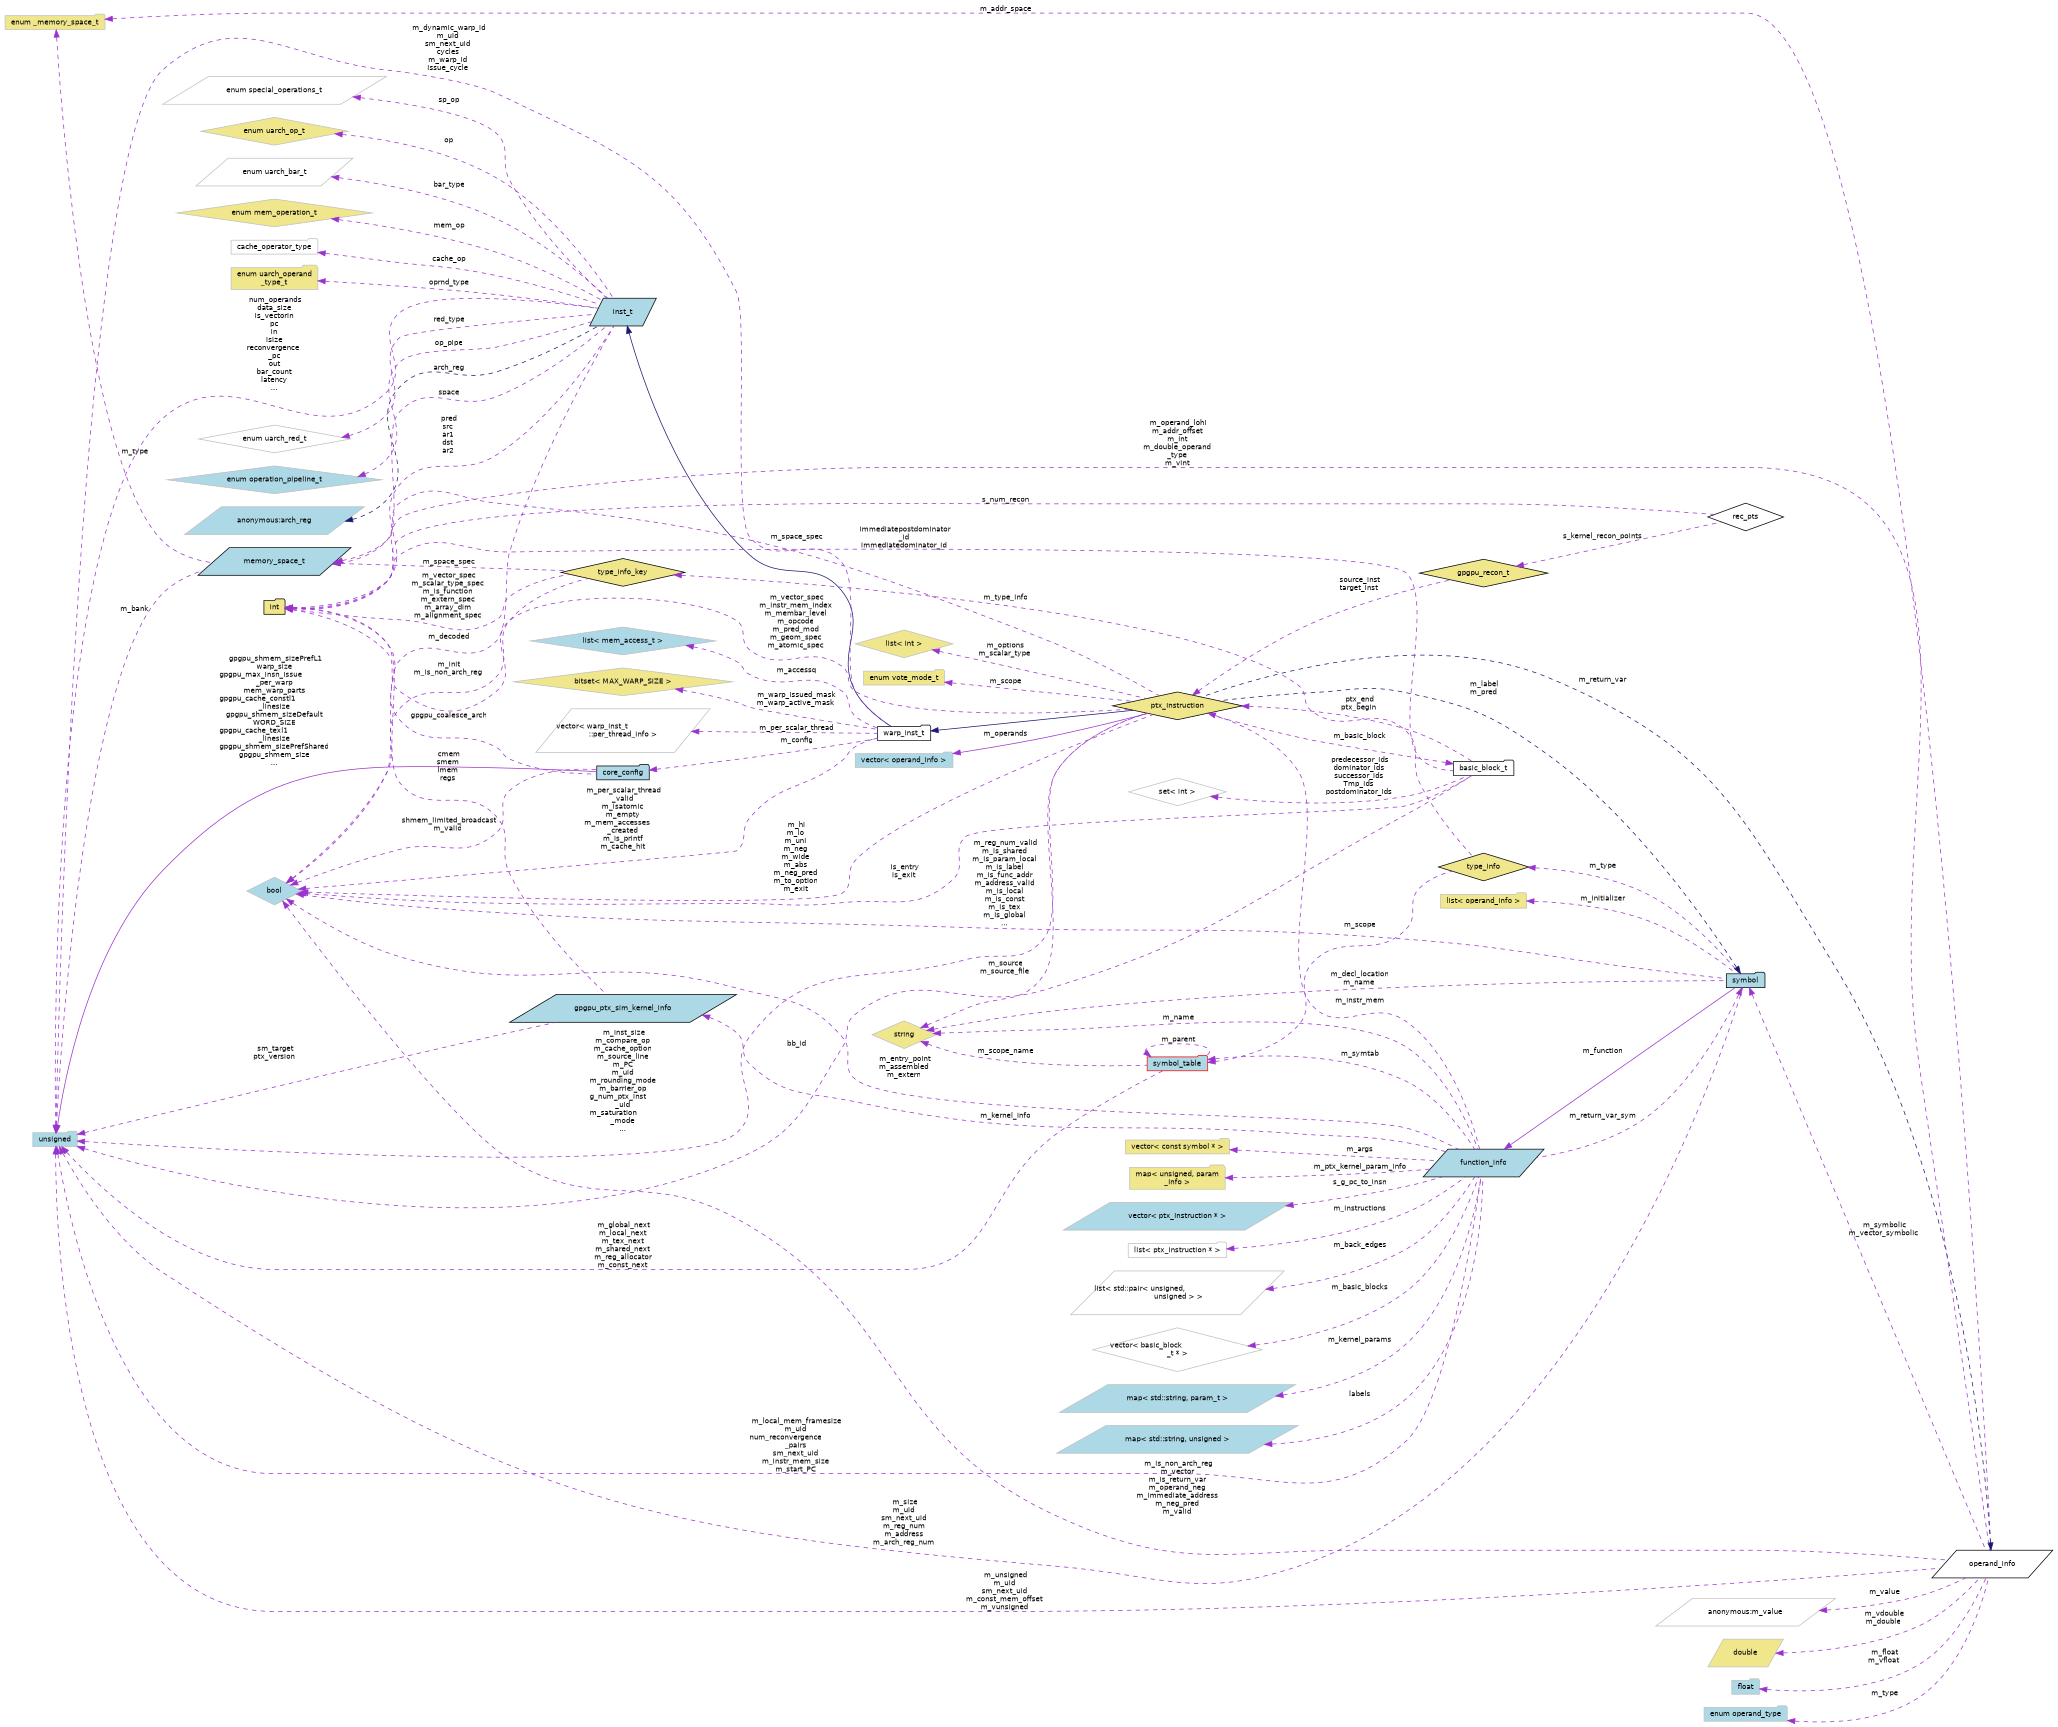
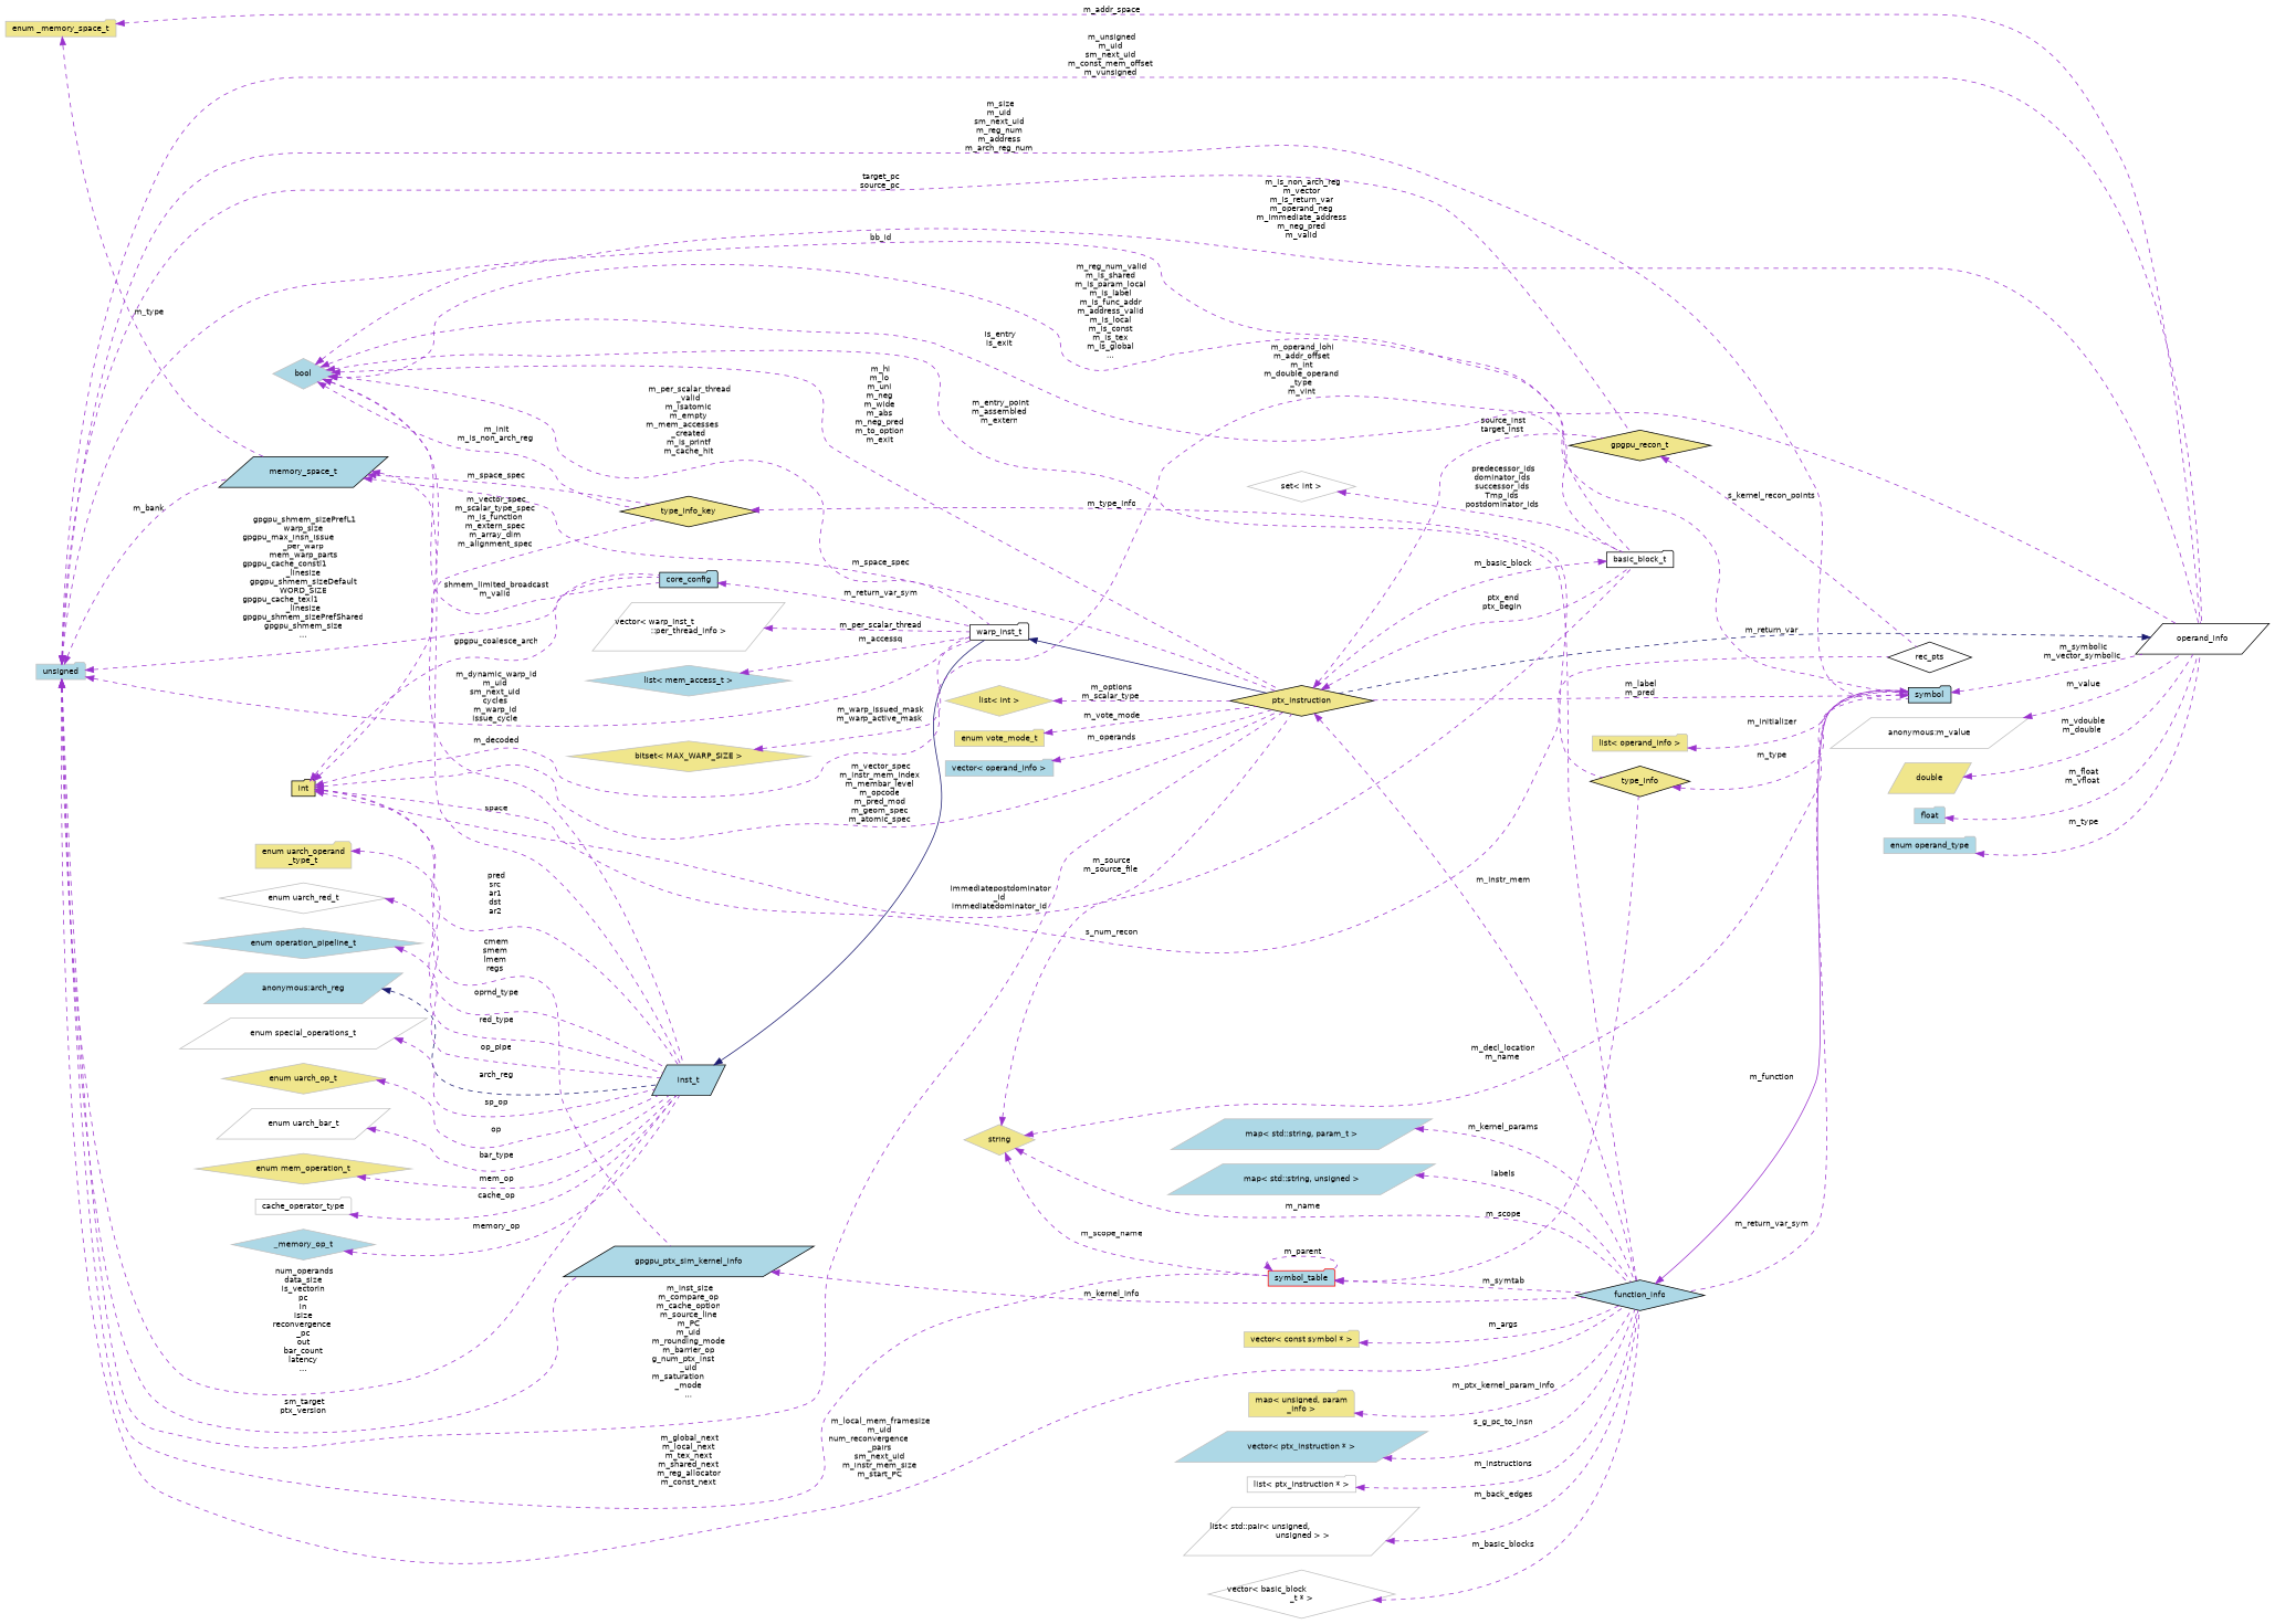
  digraph {
    fontname="DejaVu Sans"
    rankdir=LR
    node [color=grey75 fillcolor=lightblue fontname="DejaVu Sans" fontsize=10 shape=diamond style=filled]
    edge [color=darkorchid3 dir=back fontname="DejaVu Sans" fontsize=10 labelfontname=FreeSans labelfontsize=10 style=dashed]
    n1 [color=black fillcolor=white fontcolor=black height=0.2 label=rec_pts width=0.4]
    n2 [color=black fillcolor=khaki height=0.2 label=gpgpu_recon_t width=0.4]
    n3 [color=black fillcolor=khaki height=0.2 label=ptx_instruction width=0.4]
    n4 [color=black fillcolor=white height=0.2 label=basic_block_t shape=folder width=0.4]
-   n5 [color=black height=0.2 label=function_info shape=parallelogram width=0.4]
+   n5 [color=black height=0.2 label=function_info width=0.4]
    n6 [color=black height=0.2 label=symbol shape=folder width=0.4]
    n7 [color=black fillcolor=white height=0.2 label=warp_inst_t shape=folder width=0.4]
    n8 [color=black height=0.2 label=inst_t shape=parallelogram width=0.4]
    n9 [height=0.2 label="anonymous:arch_reg" shape=parallelogram width=0.4]
    n10 [fillcolor=white height=0.2 label="enum special_operations_t" shape=parallelogram width=0.4]
    n11 [fillcolor=khaki height=0.2 label="enum uarch_op_t" width=0.4]
    n12 [fillcolor=white height=0.2 label="enum uarch_bar_t" shape=parallelogram width=0.4]
    n13 [fillcolor=khaki height=0.2 label="enum mem_operation_t" width=0.4]
    n14 [fillcolor=white height=0.2 label=cache_operator_type shape=folder width=0.4]
    n15 [color=black height=0.2 label=memory_space_t shape=parallelogram width=0.4]
    n16 [color=black fillcolor=khaki height=0.2 label=type_info_key width=0.4]
    n17 [color=black fillcolor=khaki height=0.2 label=type_info width=0.4]
    n18 [fillcolor=khaki height=0.2 label="enum _memory_space_t" shape=folder width=0.4]
    n19 [color=black fillcolor=white height=0.2 label=operand_info shape=parallelogram width=0.4]
    n20 [height=0.2 label=unsigned shape=folder width=0.4]
    n21 [color=black height=0.2 label=core_config shape=folder width=0.4]
    n22 [color=red height=0.2 label=symbol_table shape=folder width=0.4]
    n23 [color=black height=0.2 label=gpgpu_ptx_sim_kernel_info shape=parallelogram width=0.4]
    n24 [color=black fillcolor=khaki height=0.2 label=int shape=folder width=0.4]
+   n25 [height=0.2 label=_memory_op_t width=0.4]
    n26 [height=0.2 label=bool width=0.4]
    n27 [fillcolor=khaki height=0.2 label="enum uarch_operand\l_type_t" shape=folder width=0.4]
    n28 [fillcolor=white height=0.2 label="enum uarch_red_t" width=0.4]
    n29 [height=0.2 label="enum operation_pipeline_t" width=0.4]
    n30 [fillcolor=khaki height=0.2 label="bitset\< MAX_WARP_SIZE \>" width=0.4]
    n31 [fillcolor=white height=0.2 label="vector\< warp_inst_t\l::per_thread_info \>" shape=parallelogram width=0.4]
    n32 [height=0.2 label="list\< mem_access_t \>" width=0.4]
    n33 [fillcolor=white height=0.2 label="set\< int \>" width=0.4]
    n34 [fillcolor=khaki height=0.2 label="list\< int \>" width=0.4]
    n35 [fillcolor=khaki height=0.2 label="enum vote_mode_t" shape=folder width=0.4]
    n36 [fillcolor=white height=0.2 label="anonymous:m_value" shape=parallelogram width=0.4]
    n37 [fillcolor=khaki height=0.2 label=double shape=parallelogram width=0.4]
    n38 [height=0.2 label=float shape=folder width=0.4]
    n39 [fillcolor=khaki height=0.2 label=string width=0.4]
    n40 [height=0.2 label="map\< std::string, param_t \>" shape=parallelogram width=0.4]
    n41 [height=0.2 label="map\< std::string, unsigned \>" shape=parallelogram width=0.4]
    n42 [fillcolor=khaki height=0.2 label="vector\< const symbol * \>" shape=folder width=0.4]
    n43 [fillcolor=khaki height=0.2 label="map\< unsigned, param\l_info \>" shape=folder width=0.4]
    n44 [height=0.2 label="vector\< ptx_instruction * \>" shape=parallelogram width=0.4]
    n45 [fillcolor=white height=0.2 label="list\< ptx_instruction * \>" shape=folder width=0.4]
    n46 [fillcolor=white height=0.2 label="list\< std::pair\< unsigned,\l unsigned \> \>" shape=parallelogram width=0.4]
    n47 [fillcolor=white height=0.2 label="vector\< basic_block\l_t * \>" width=0.4]
    n48 [fillcolor=khaki height=0.2 label="list\< operand_info \>" shape=folder width=0.4]
    n49 [height=0.2 label="enum operand_type" shape=folder width=0.4]
    n50 [height=0.2 label="vector\< operand_info \>" shape=folder width=0.4]
    n2 -> n1 [label=" s_kernel_recon_points"]
    n3 -> n2 [label=" source_inst\ntarget_inst"]
    n3 -> n4 [label=" ptx_end\nptx_begin"]
    n3 -> n5 [label=" m_instr_mem"]
    n4 -> n3 [label=" m_basic_block"]
    n5 -> n6 [label=" m_function" style=solid]
-   n6 -> n3 [color=midnightblue label=" m_label\nm_pred"]
+   n6 -> n3 [label=" m_label\nm_pred"]
    n6 -> n5 [label=" m_return_var_sym"]
    n6 -> n19 [label=" m_symbolic\nm_vector_symbolic"]
    n7 -> n3 [color=midnightblue style=solid]
    n8 -> n7 [color=midnightblue style=solid]
    n9 -> n8 [color=midnightblue label=" arch_reg"]
    n10 -> n8 [label=" sp_op"]
    n11 -> n8 [label=" op"]
    n12 -> n8 [label=" bar_type"]
    n13 -> n8 [label=" mem_op"]
    n14 -> n8 [label=" cache_op"]
    n15 -> n3 [label=" m_space_spec"]
    n15 -> n8 [label=" space"]
    n15 -> n16 [label=" m_space_spec"]
    n16 -> n17 [label=" m_type_info"]
    n17 -> n6 [label=" m_type"]
    n18 -> n15 [label=" m_type"]
    n18 -> n19 [label=" m_addr_space"]
    n19 -> n3 [color=midnightblue label=" m_return_var"]
+   n20 -> n2 [label=" target_pc\nsource_pc"]
    n20 -> n3 [label=" m_inst_size\nm_compare_op\nm_cache_option\nm_source_line\nm_PC\nm_uid\nm_rounding_mode\nm_barrier_op\ng_num_ptx_inst\l_uid\nm_saturation\l_mode\n..."]
    n20 -> n4 [label=" bb_id"]
    n20 -> n5 [label=" m_local_mem_framesize\nm_uid\nnum_reconvergence\l_pairs\nsm_next_uid\nm_instr_mem_size\nm_start_PC"]
    n20 -> n6 [label=" m_size\nm_uid\nsm_next_uid\nm_reg_num\nm_address\nm_arch_reg_num"]
    n20 -> n7 [label=" m_dynamic_warp_id\nm_uid\nsm_next_uid\ncycles\nm_warp_id\nissue_cycle"]
    n20 -> n8 [label=" num_operands\ndata_size\nis_vectorin\npc\nin\nisize\nreconvergence\l_pc\nout\nbar_count\nlatency\n..."]
    n20 -> n15 [label=" m_bank"]
    n20 -> n19 [label=" m_unsigned\nm_uid\nsm_next_uid\nm_const_mem_offset\nm_vunsigned"]
-   n20 -> n21 [label=" gpgpu_shmem_sizePrefL1\nwarp_size\ngpgpu_max_insn_issue\l_per_warp\nmem_warp_parts\ngpgpu_cache_constl1\l_linesize\ngpgpu_shmem_sizeDefault\nWORD_SIZE\ngpgpu_cache_texl1\l_linesize\ngpgpu_shmem_sizePrefShared\ngpgpu_shmem_size\n..." style=solid]
+   n20 -> n21 [label=" gpgpu_shmem_sizePrefL1\nwarp_size\ngpgpu_max_insn_issue\l_per_warp\nmem_warp_parts\ngpgpu_cache_constl1\l_linesize\ngpgpu_shmem_sizeDefault\nWORD_SIZE\ngpgpu_cache_texl1\l_linesize\ngpgpu_shmem_sizePrefShared\ngpgpu_shmem_size\n..."]
    n20 -> n22 [label=" m_global_next\nm_local_next\nm_tex_next\nm_shared_next\nm_reg_allocator\nm_const_next"]
    n20 -> n23 [label=" sm_target\nptx_version"]
-   n21 -> n7 [label=" m_config"]
+   n21 -> n7 [label=" m_return_var_sym"]
    n22 -> n5 [label=" m_symtab"]
    n22 -> n17 [label=" m_scope"]
    n22 -> n22 [label=" m_parent"]
    n23 -> n5 [label=" m_kernel_info"]
    n24 -> n1 [label=" s_num_recon"]
    n24 -> n3 [label=" m_vector_spec\nm_instr_mem_index\nm_membar_level\nm_opcode\nm_pred_mod\nm_geom_spec\nm_atomic_spec"]
    n24 -> n4 [label=" immediatepostdominator\l_id\nimmediatedominator_id"]
    n24 -> n8 [label=" pred\nsrc\nar1\ndst\nar2"]
    n24 -> n16 [label=" m_vector_spec\nm_scalar_type_spec\nm_is_function\nm_extern_spec\nm_array_dim\nm_alignment_spec"]
    n24 -> n19 [label=" m_operand_lohi\nm_addr_offset\nm_int\nm_double_operand\l_type\nm_vint"]
    n24 -> n21 [label=" gpgpu_coalesce_arch"]
    n24 -> n23 [label=" cmem\nsmem\nlmem\nregs"]
+   n25 -> n8 [label=" memory_op"]
    n26 -> n3 [label=" m_hi\nm_lo\nm_uni\nm_neg\nm_wide\nm_abs\nm_neg_pred\nm_to_option\nm_exit"]
    n26 -> n4 [label=" is_entry\nis_exit"]
    n26 -> n5 [label=" m_entry_point\nm_assembled\nm_extern"]
    n26 -> n6 [label=" m_reg_num_valid\nm_is_shared\nm_is_param_local\nm_is_label\nm_is_func_addr\nm_address_valid\nm_is_local\nm_is_const\nm_is_tex\nm_is_global\n..."]
    n26 -> n7 [label=" m_per_scalar_thread\l_valid\nm_isatomic\nm_empty\nm_mem_accesses\l_created\nm_is_printf\nm_cache_hit"]
    n26 -> n8 [label=" m_decoded"]
    n26 -> n16 [label=" m_init\nm_is_non_arch_reg"]
    n26 -> n19 [label=" m_is_non_arch_reg\nm_vector\nm_is_return_var\nm_operand_neg\nm_immediate_address\nm_neg_pred\nm_valid"]
    n26 -> n21 [label=" shmem_limited_broadcast\nm_valid"]
    n27 -> n8 [label=" oprnd_type"]
    n28 -> n8 [label=" red_type"]
    n29 -> n8 [label=" op_pipe"]
    n30 -> n7 [label=" m_warp_issued_mask\nm_warp_active_mask"]
    n31 -> n7 [label=" m_per_scalar_thread"]
    n32 -> n7 [label=" m_accessq"]
    n33 -> n4 [label=" predecessor_ids\ndominator_ids\nsuccessor_ids\nTmp_ids\npostdominator_ids"]
    n34 -> n3 [label=" m_options\nm_scalar_type"]
-   n35 -> n3 [label=" m_scope"]
+   n35 -> n3 [label=" m_vote_mode"]
    n36 -> n19 [label=" m_value"]
    n37 -> n19 [label=" m_vdouble\nm_double"]
    n38 -> n19 [label=" m_float\nm_vfloat"]
    n39 -> n3 [label=" m_source\nm_source_file"]
    n39 -> n5 [label=" m_name"]
    n39 -> n6 [label=" m_decl_location\nm_name"]
    n39 -> n22 [label=" m_scope_name"]
    n40 -> n5 [label=" m_kernel_params"]
    n41 -> n5 [label=" labels"]
    n42 -> n5 [label=" m_args"]
    n43 -> n5 [label=" m_ptx_kernel_param_info"]
    n44 -> n5 [label=" s_g_pc_to_insn"]
    n45 -> n5 [label=" m_instructions"]
    n46 -> n5 [label=" m_back_edges"]
    n47 -> n5 [label=" m_basic_blocks"]
    n48 -> n6 [label=" m_initializer"]
    n49 -> n19 [label=" m_type"]
-   n50 -> n3 [label=" m_operands" style=solid]
+   n50 -> n3 [label=" m_operands"]
  }
